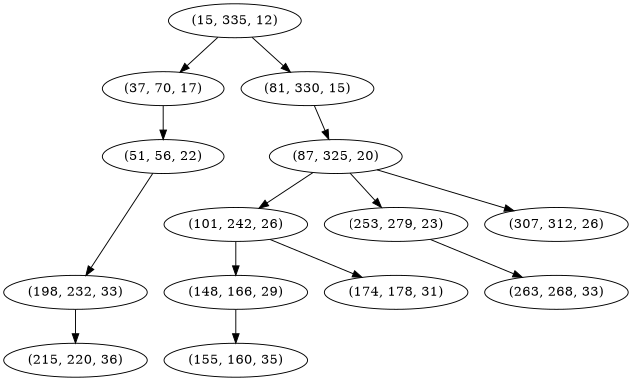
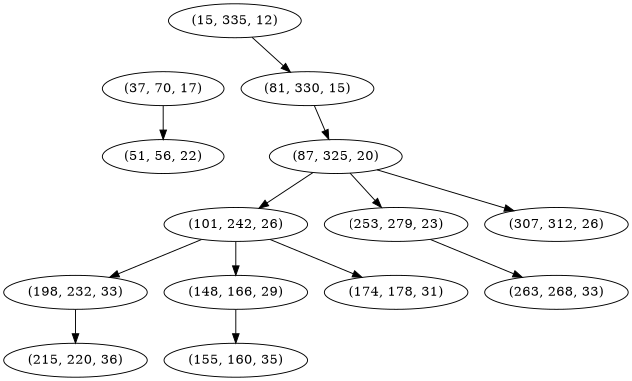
  digraph {
    "(15, 335, 12)"
    "(37, 70, 17)"
    "(81, 330, 15)"
    "(51, 56, 22)"
    "(87, 325, 20)"
    "(101, 242, 26)"
    "(253, 279, 23)"
    "(307, 312, 26)"
    "(148, 166, 29)"
    "(174, 178, 31)"
    "(198, 232, 33)"
    "(263, 268, 33)"
    "(155, 160, 35)"
    n14 [label="(215, 220, 36)"]
-   "(15, 335, 12)" -> "(37, 70, 17)"
    "(15, 335, 12)" -> "(81, 330, 15)"
    "(37, 70, 17)" -> "(51, 56, 22)"
    "(81, 330, 15)" -> "(87, 325, 20)"
    "(87, 325, 20)" -> "(101, 242, 26)"
    "(87, 325, 20)" -> "(253, 279, 23)"
    "(87, 325, 20)" -> "(307, 312, 26)"
    "(101, 242, 26)" -> "(148, 166, 29)"
    "(101, 242, 26)" -> "(174, 178, 31)"
-   "(51, 56, 22)" -> "(198, 232, 33)"
+   "(101, 242, 26)" -> "(198, 232, 33)"
    "(253, 279, 23)" -> "(263, 268, 33)"
    "(148, 166, 29)" -> "(155, 160, 35)"
    "(198, 232, 33)" -> n14
  }
